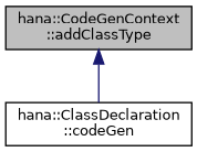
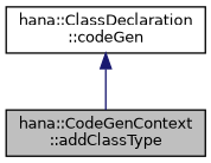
  digraph {
    rankdir=TB
    node [color=black fontname=Helvetica fontsize=10 shape=record style=filled]
    n1 [fillcolor=grey75 fontcolor=black height=0.2 label="hana::CodeGenContext\l::addClassType" width=0.4]
    n2 [fillcolor=white height=0.2 label="hana::ClassDeclaration\l::codeGen" width=0.4]
-   n1 -> n2 [color=midnightblue dir=back fontname=Helvetica fontsize=10 labelfontname=Helvetica labelfontsize=10 style=solid]
+   n2 -> n1 [color=midnightblue dir=back fontname=Helvetica fontsize=10 labelfontname=Helvetica labelfontsize=10 style=solid]
  }
